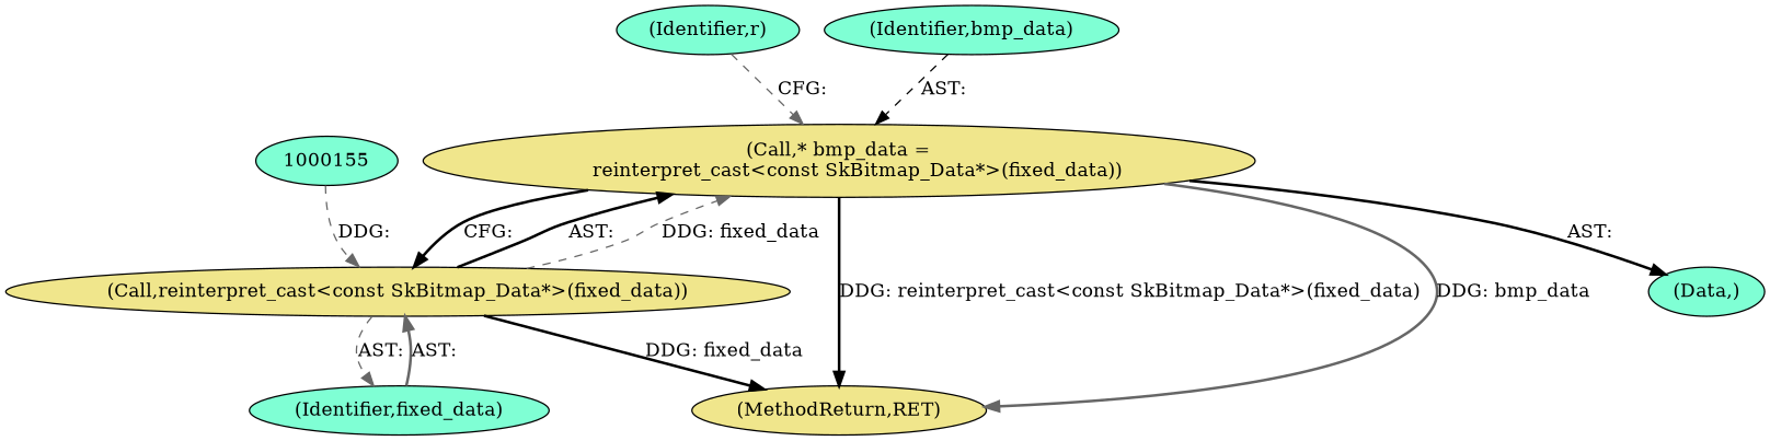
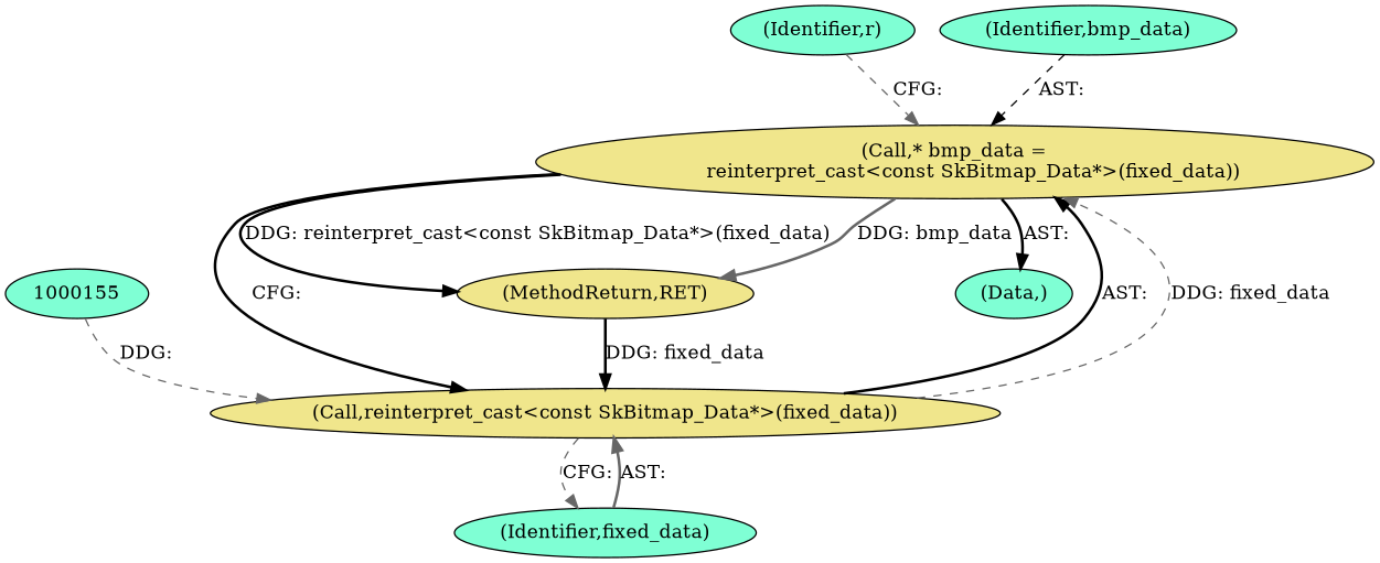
  digraph {
    node [fillcolor=aquamarine style=filled]
    edge [color=black style=bold]
    n1 [fillcolor=khaki label="(Call,* bmp_data =\n      reinterpret_cast<const SkBitmap_Data*>(fixed_data))"]
    n2 [fillcolor=khaki label="(Call,reinterpret_cast<const SkBitmap_Data*>(fixed_data))"]
    n3 [fillcolor=khaki label="(MethodReturn,RET)"]
    n4 [label="(Data,)"]
    n5 [label="(Identifier,fixed_data)"]
    n6 [label="(Identifier,r)"]
    n7 [label="(Identifier,bmp_data)"]
    1000155
    n1 -> n2 [label="CFG: "]
    n1 -> n3 [label="DDG: reinterpret_cast<const SkBitmap_Data*>(fixed_data)"]
    n1 -> n3 [color=gray40 label="DDG: bmp_data"]
    n1 -> n4 [label="AST: "]
    n2 -> n1 [label="AST: "]
    n2 -> n1 [color=gray40 label="DDG: fixed_data" style=dashed]
-   n2 -> n3 [label="DDG: fixed_data"]
-   n2 -> n5 [color=gray40 label="AST: " style=dashed]
+   n3 -> n2 [label="DDG: fixed_data"]
+   n2 -> n5 [color=gray40 label="CFG: " style=dashed]
    n5 -> n2 [color=gray40 label="AST: "]
    n6 -> n1 [color=gray40 label="CFG: " style=dashed]
    n7 -> n1 [label="AST: " style=dashed]
    1000155 -> n2 [color=gray40 label="DDG: " style=dashed]
  }
